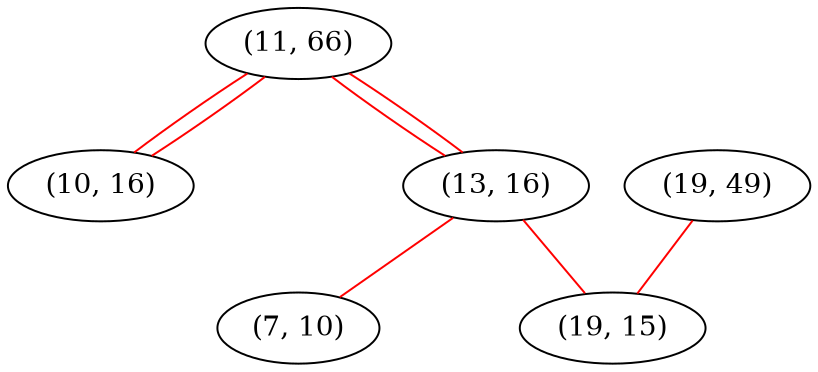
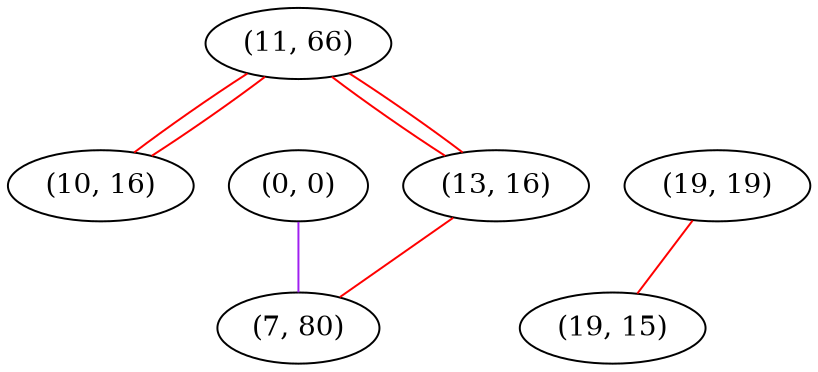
  graph {
    edge [color=red weight=1]
    n1 [label="(11, 66)"]
    "(10, 16)"
    "(13, 16)"
-   "(7, 10)"
+   "(7, 10)" [label="(7, 80)"]
    "(19, 15)"
-   "(19, 19)" [label="(19, 49)"]
+   "(0, 0)"
+   "(19, 19)"
    n1 -- "(10, 16)"
    n1 -- "(10, 16)"
    n1 -- "(13, 16)"
    n1 -- "(13, 16)"
    "(13, 16)" -- "(7, 10)"
-   "(13, 16)" -- "(19, 15)"
+   "(0, 0)" -- "(7, 10)" [color=purple weight=4]
    "(19, 19)" -- "(19, 15)"
  }
